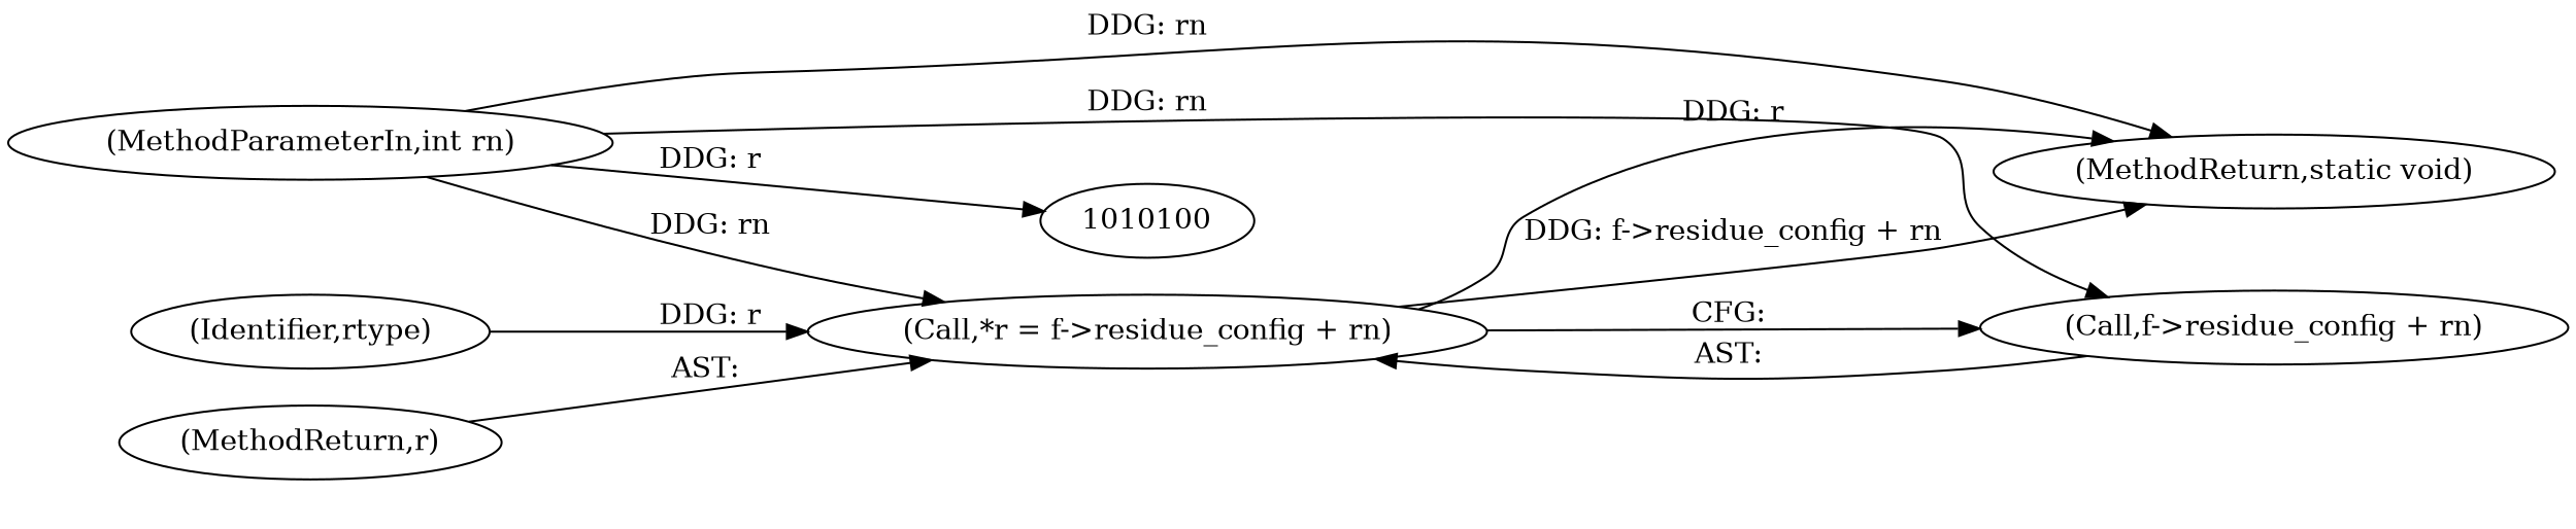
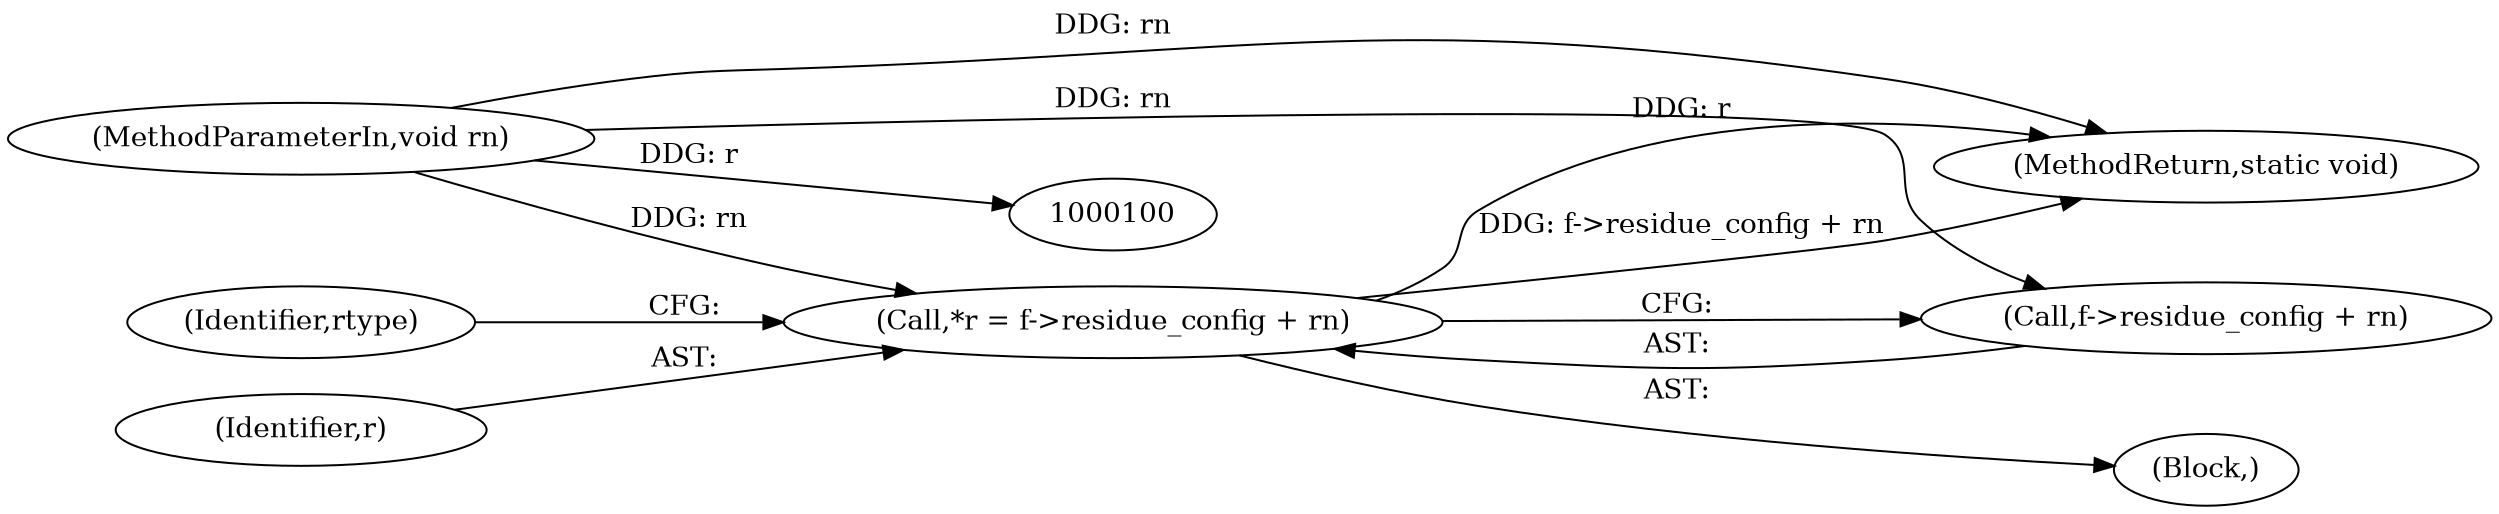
  digraph {
    rankdir=LR
    n1 [label="(Call,*r = f->residue_config + rn)"]
    n2 [label="(Call,f->residue_config + rn)"]
    n3 [label="(MethodReturn,static void)"]
-   n5 [label="(MethodParameterIn,int rn)"]
-   1000100 [label=1010100]
-   n7 [label="(MethodReturn,r)"]
+   n4 [label="(Block,)"]
+   n5 [label="(MethodParameterIn,void rn)"]
+   1000100
+   n7 [label="(Identifier,r)"]
    n8 [label="(Identifier,rtype)"]
    n1 -> n2 [label="CFG: "]
    n1 -> n3 [label="DDG: f->residue_config + rn"]
    n1 -> n3 [label="DDG: r"]
+   n1 -> n4 [label="AST: "]
    n2 -> n1 [label="AST: "]
    n5 -> n1 [label="DDG: rn"]
    n5 -> n2 [label="DDG: rn"]
    n5 -> n3 [label="DDG: rn"]
    n5 -> 1000100 [label="DDG: r"]
    n7 -> n1 [label="AST: "]
-   n8 -> n1 [label="DDG: r"]
+   n8 -> n1 [label="CFG: "]
  }
